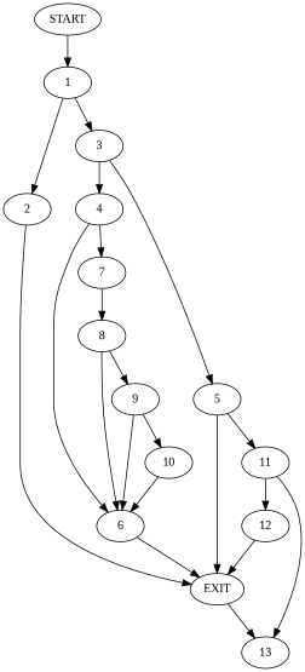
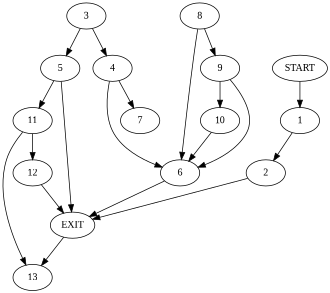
  digraph {
    fontname="Liberation Serif"
    node [fontname="Liberation Serif"]
    edge [fontname="Liberation Serif"]
    n1 [label=START]
    1
    2
    3
    n5 [label=EXIT]
    13
    4
    5
    6
    7
    11
    8
    9
    10
    12
    n1 -> 1
    1 -> 2
-   1 -> 3
    2 -> n5
    3 -> 4
    3 -> 5
    n5 -> 13
    4 -> 6
    4 -> 7
    5 -> n5
    5 -> 11
    6 -> n5
-   7 -> 8
    11 -> 13
    11 -> 12
    8 -> 6
    8 -> 9
    9 -> 6
    9 -> 10
    10 -> 6
    12 -> n5
  }
